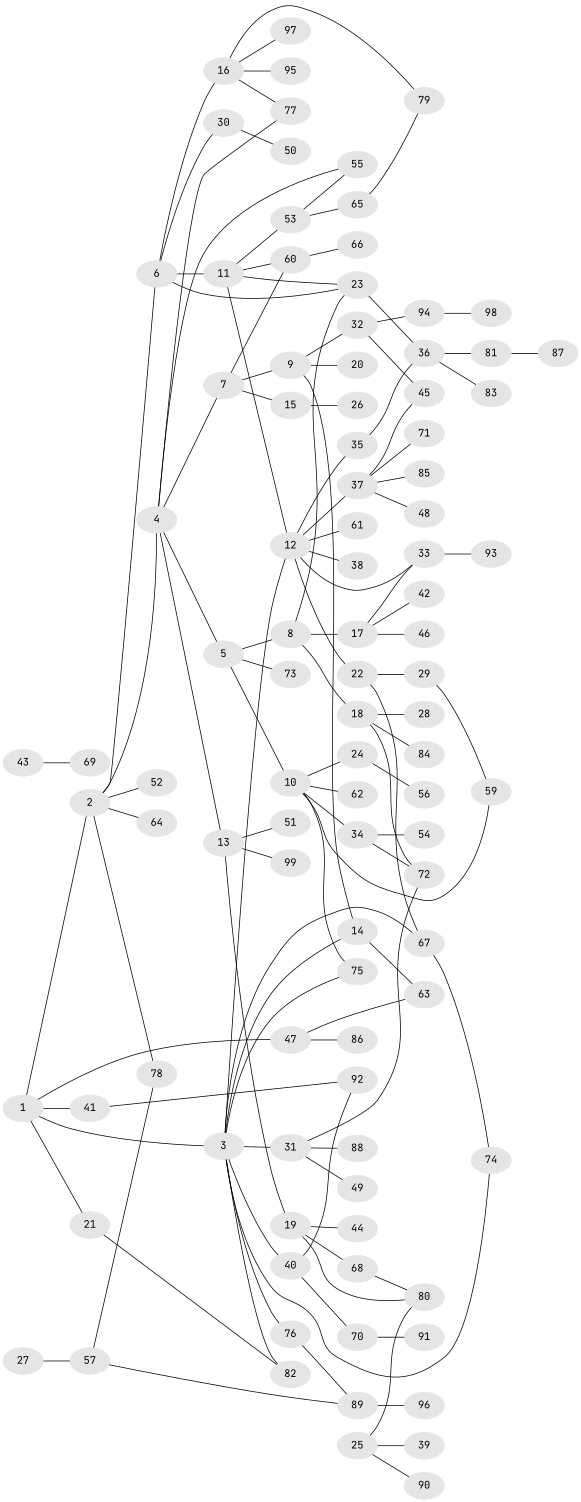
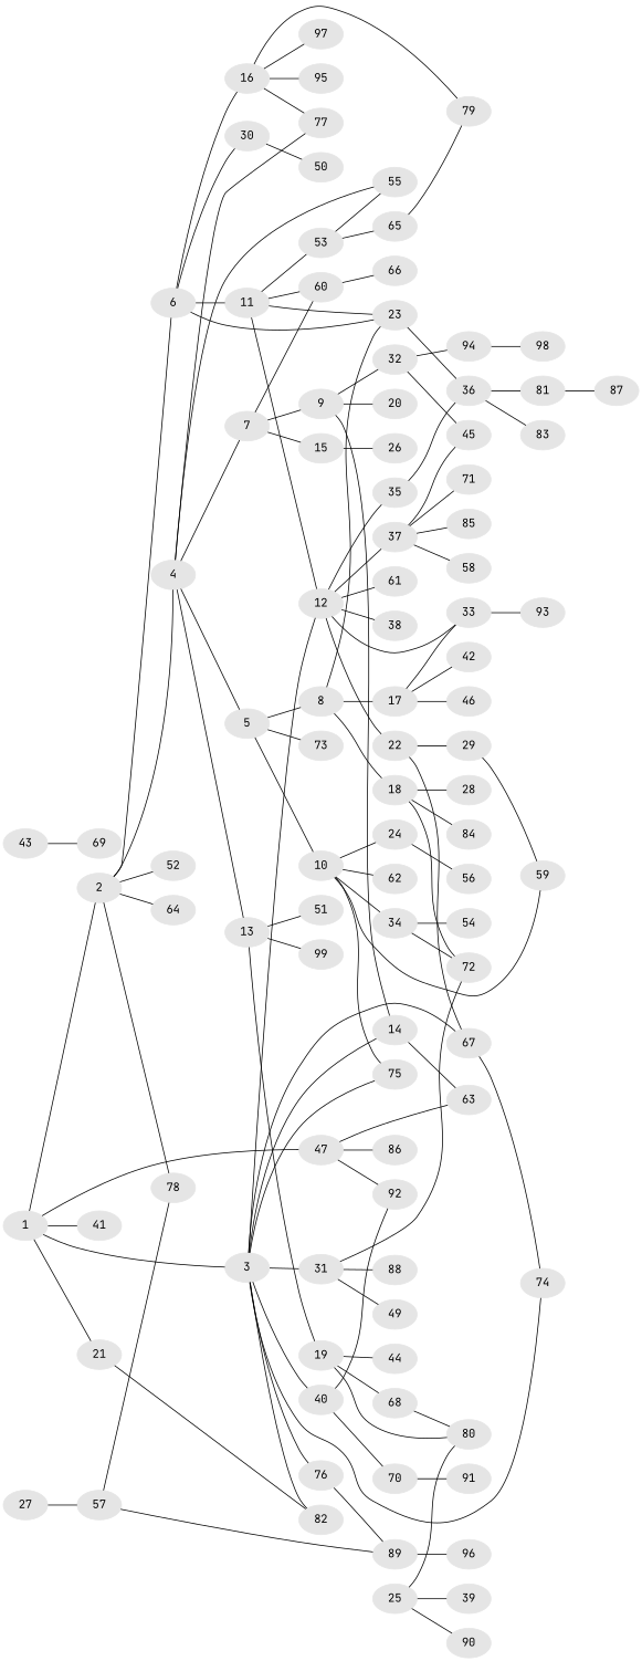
  graph {
    fontname="JetBrains Mono"
    rankdir=LR
    node [color=gray90 fontname="JetBrains Mono" style=filled]
    edge [fontname="JetBrains Mono"]
    1
    2
    3
    21
    41
    47
    4
    6
    52
    64
    78
    12
    14
    31
    40
    67
    74
    75
    76
    82
    92
    63
    86
    5
    7
    13
    55
    77
    11
    16
    23
    30
    22
    33
    35
    37
    38
    61
    72
    49
    88
    70
    89
    8
    10
    73
    9
    15
    60
    19
    51
    99
    17
    18
    24
    34
    59
    62
    53
    79
    95
    97
    36
    50
    20
    32
    26
    25
    39
    80
    90
    66
    42
    46
    28
    84
    45
    94
    56
    54
    65
    29
    93
-   48
+   48 [label=58]
    71
    85
    44
    68
    43
    69
    81
    83
    27
    57
    98
    87
    91
    96
    1 -- 2
    1 -- 3
    1 -- 21
    1 -- 41
    1 -- 47
    2 -- 4
    2 -- 6
    2 -- 52
    2 -- 64
    2 -- 78
    3 -- 12
    3 -- 14
    3 -- 31
    3 -- 40
    3 -- 67
    3 -- 74
    3 -- 75
    3 -- 76
    3 -- 82
    21 -- 82
-   41 -- 92
+   47 -- 92
    47 -- 63
    47 -- 86
    4 -- 5
    4 -- 7
    4 -- 13
    4 -- 55
    4 -- 77
    6 -- 11
    6 -- 16
    6 -- 23
    6 -- 30
    12 -- 22
    12 -- 33
    12 -- 35
    12 -- 37
    12 -- 38
    12 -- 61
    14 -- 63
    31 -- 72
    31 -- 49
    31 -- 88
    40 -- 92
    40 -- 70
    67 -- 74
    76 -- 89
    5 -- 8
    5 -- 10
    5 -- 73
    7 -- 9
    7 -- 15
    7 -- 60
    13 -- 19
    13 -- 51
    13 -- 99
    11 -- 12
    11 -- 23
    11 -- 60
    11 -- 53
    16 -- 77
    16 -- 79
    16 -- 95
    16 -- 97
    23 -- 36
    30 -- 50
    22 -- 67
    22 -- 29
    33 -- 93
    35 -- 36
    37 -- 45
    37 -- 48
    37 -- 71
    37 -- 85
    70 -- 91
    89 -- 96
    8 -- 23
    8 -- 17
    8 -- 18
    10 -- 75
    10 -- 24
    10 -- 34
    10 -- 59
    10 -- 62
    9 -- 14
    9 -- 20
    9 -- 32
    15 -- 26
    60 -- 66
    19 -- 80
    19 -- 44
    19 -- 68
    17 -- 33
    17 -- 42
    17 -- 46
    18 -- 72
    18 -- 28
    18 -- 84
    24 -- 56
    34 -- 72
    34 -- 54
    53 -- 55
    53 -- 65
    36 -- 81
    36 -- 83
    32 -- 45
    32 -- 94
    25 -- 39
    25 -- 80
    25 -- 90
    94 -- 98
    65 -- 79
    29 -- 59
    68 -- 80
    43 -- 69
    81 -- 87
    27 -- 57
    57 -- 78
    57 -- 89
  }
